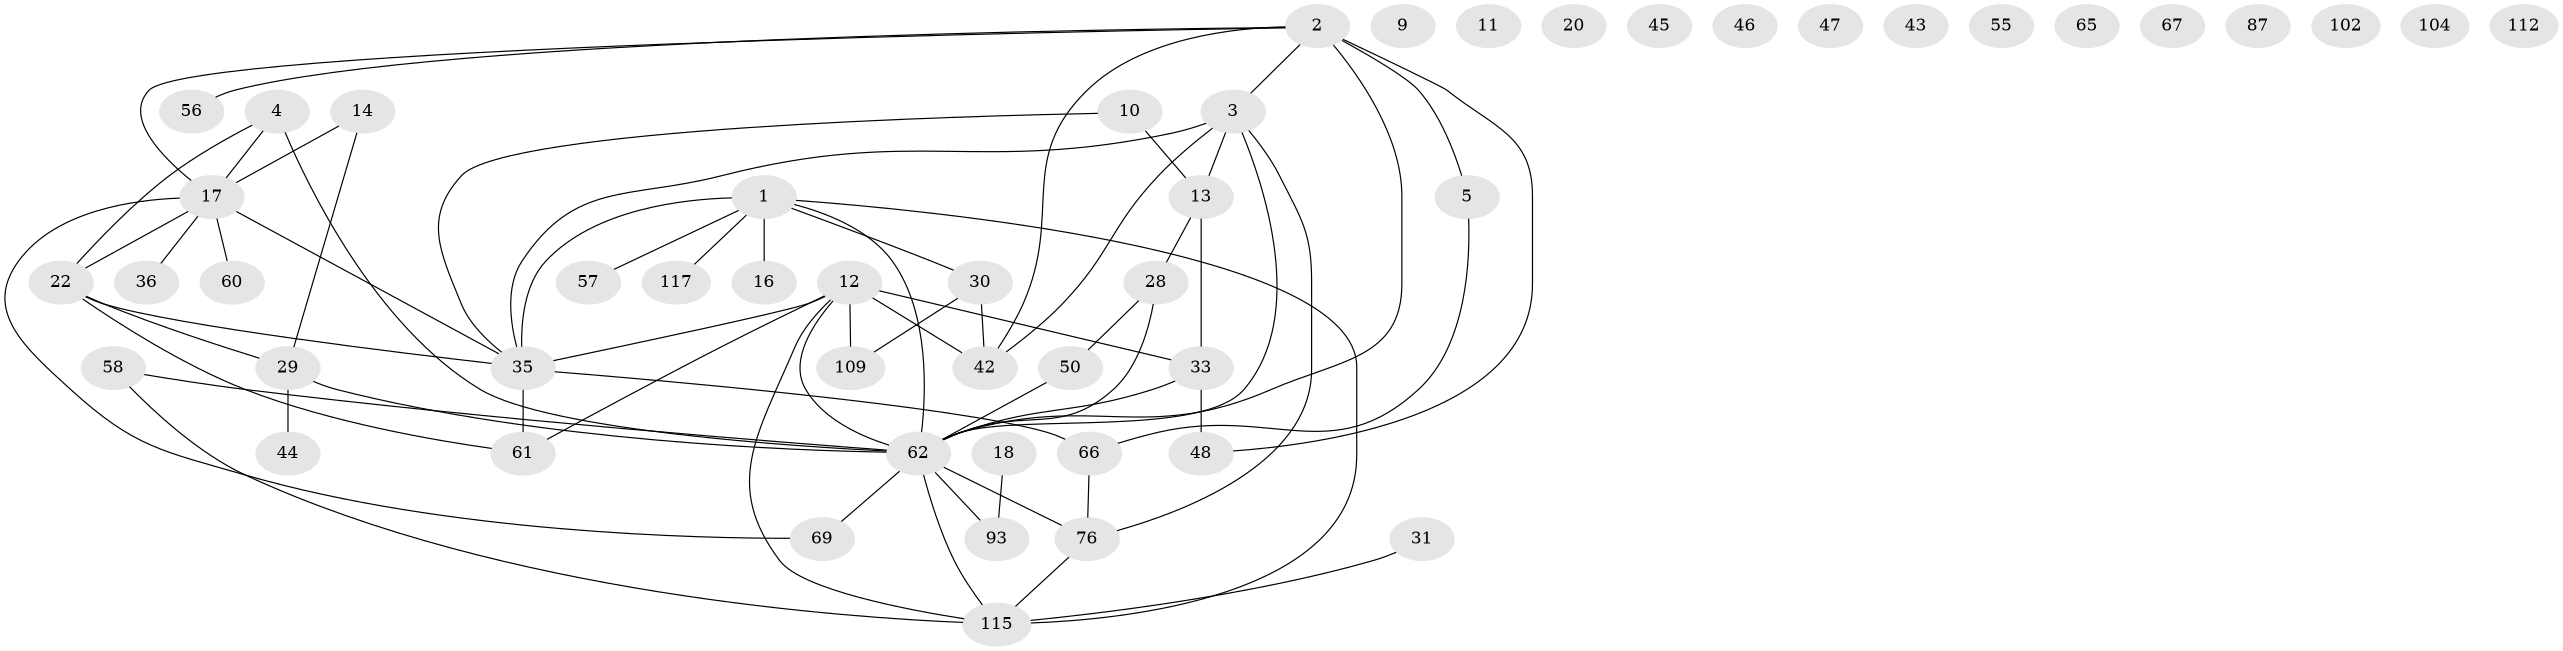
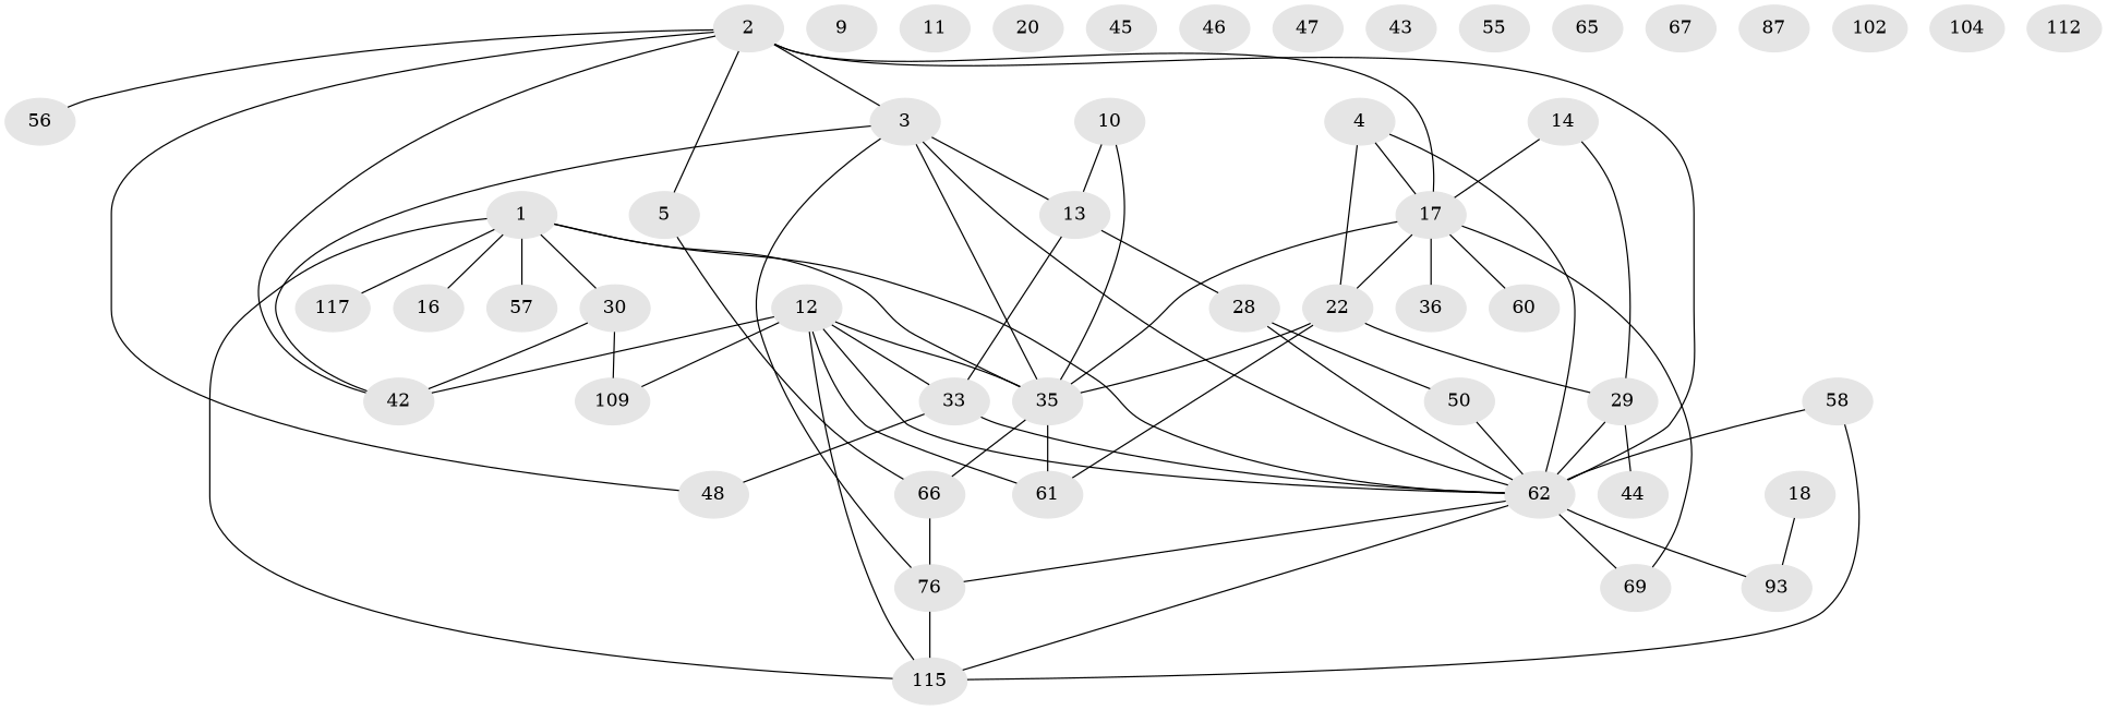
  graph {
    node [color=gray90 style=filled]
    1 [super="+34+7+15"]
    16 [super="+21"]
    30
    35 [super="+52+120+79"]
    57 [super="+82"]
    62 [super="+103+110+106+74"]
    115 [super="+122+124"]
    117 [super="+127"]
    42 [super="+96"]
    109 [super="+126"]
    66 [super="+77"]
    61 [super="+86+71"]
    76 [super="+91"]
    69
    93 [super="+119"]
    2 [super="+37+8+23"]
    3 [super="+40+98"]
    5 [super="+6"]
    17 [super="+49+43"]
    48 [super="+64"]
    56
    13 [super="+32+107+101+24"]
    22 [super="+92+123"]
    36 [super="+39"]
    60
    33 [super="+89"]
    28 [super="+121+41"]
    4 [super="+83"]
    29 [super="+38"]
    9
    10
    11
    12 [super="+26+70+73"]
    50
    14 [super="+72"]
    44
    18 [super="+19"]
    20 [super="+25"]
-   31 [super="+68"]
    45
    46
    47 [super="+113"]
    n43 [label=43]
    55
    58 [super="+78"]
    65
    67
    87 [super="+105"]
    102
    104
    112
    1 -- 16
    1 -- 30
    1 -- 35
    1 -- 57
    1 -- 62
    1 -- 115
    1 -- 117
    30 -- 42
    30 -- 109
    35 -- 66
    35 -- 61
    62 -- 115
    62 -- 76
    62 -- 69
    62 -- 93
    66 -- 76
    76 -- 115
    2 -- 62 [weight=2]
    2 -- 42
    2 -- 3
    2 -- 5
    2 -- 17
    2 -- 48
    2 -- 56
    3 -- 35
    3 -- 62
    3 -- 42
    3 -- 76
    3 -- 13
    5 -- 66
    17 -- 35
    17 -- 69
    17 -- 22
    17 -- 36
    17 -- 60
    13 -- 33 [weight=2]
    13 -- 28
    22 -- 35
    22 -- 61
    22 -- 29
    33 -- 62
    33 -- 48 [weight=2]
    28 -- 62
    28 -- 50
    4 -- 62
    4 -- 17
    4 -- 22
    29 -- 62 [weight=3]
    29 -- 44
    10 -- 35
    10 -- 13
    12 -- 35 [weight=3]
    12 -- 62
    12 -- 115
    12 -- 42
    12 -- 109
    12 -- 61
    12 -- 33
    50 -- 62
    14 -- 17
    14 -- 29
    18 -- 93
-   31 -- 115
    58 -- 62
    58 -- 115
  }
